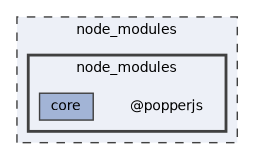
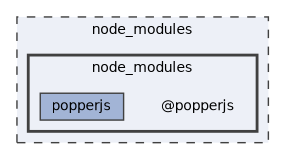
  digraph {
    compound=true
    node [fontname=Helvetica fontsize=10]
    n1 [height=0.2 label="@popperjs" shape=plaintext width=0.4]
-   n2 [color=grey25 fillcolor="#a2b4d6" height=0.2 label=core shape=box style=filled width=0.4]
+   n2 [color=grey25 fillcolor="#a2b4d6" height=0.2 label=popperjs shape=box style=filled width=0.4]
    subgraph cluster_1 {
      bgcolor="#edf0f7"
      fontname=Helvetica
      fontsize=10
      label=node_modules
      pencolor=grey25
      style="filled,dashed"
      subgraph cluster_2 {
        bgcolor="#edf0f7"
        fontname=Helvetica
        fontsize=10
        pencolor=grey25
        style="filled,bold"
        n1
        n2
      }
    }
  }
